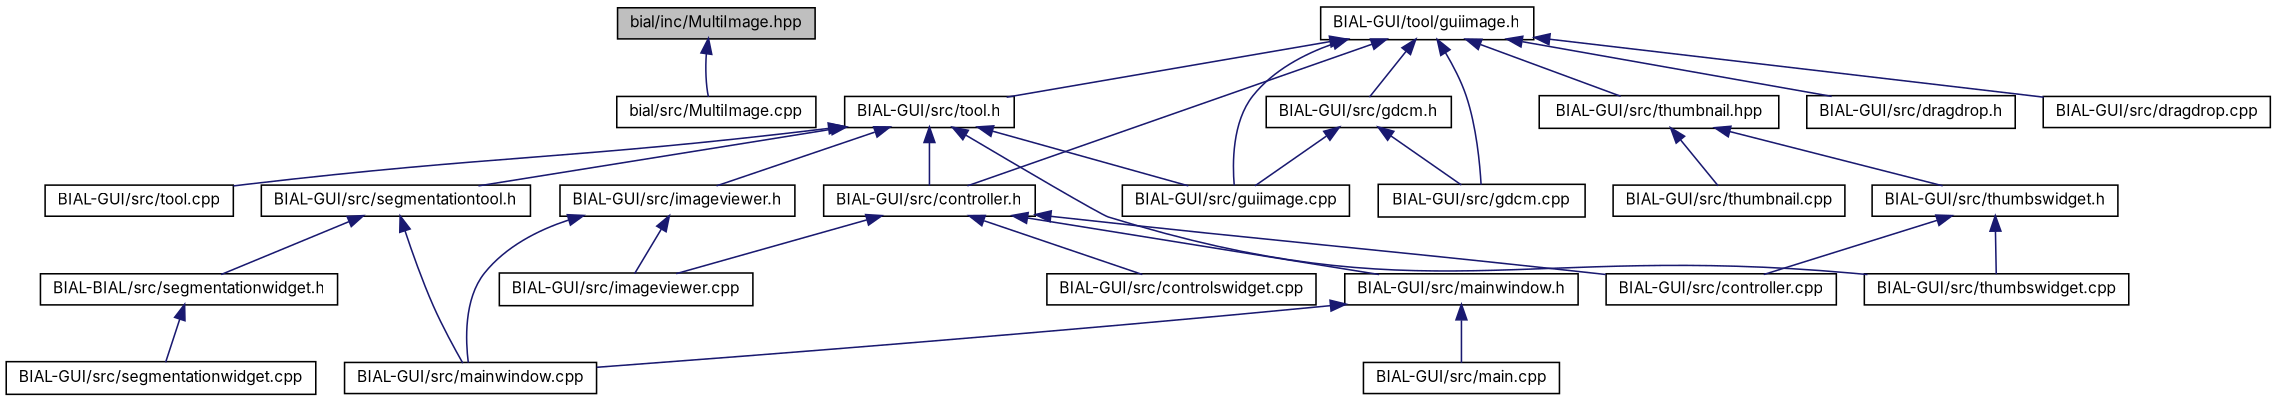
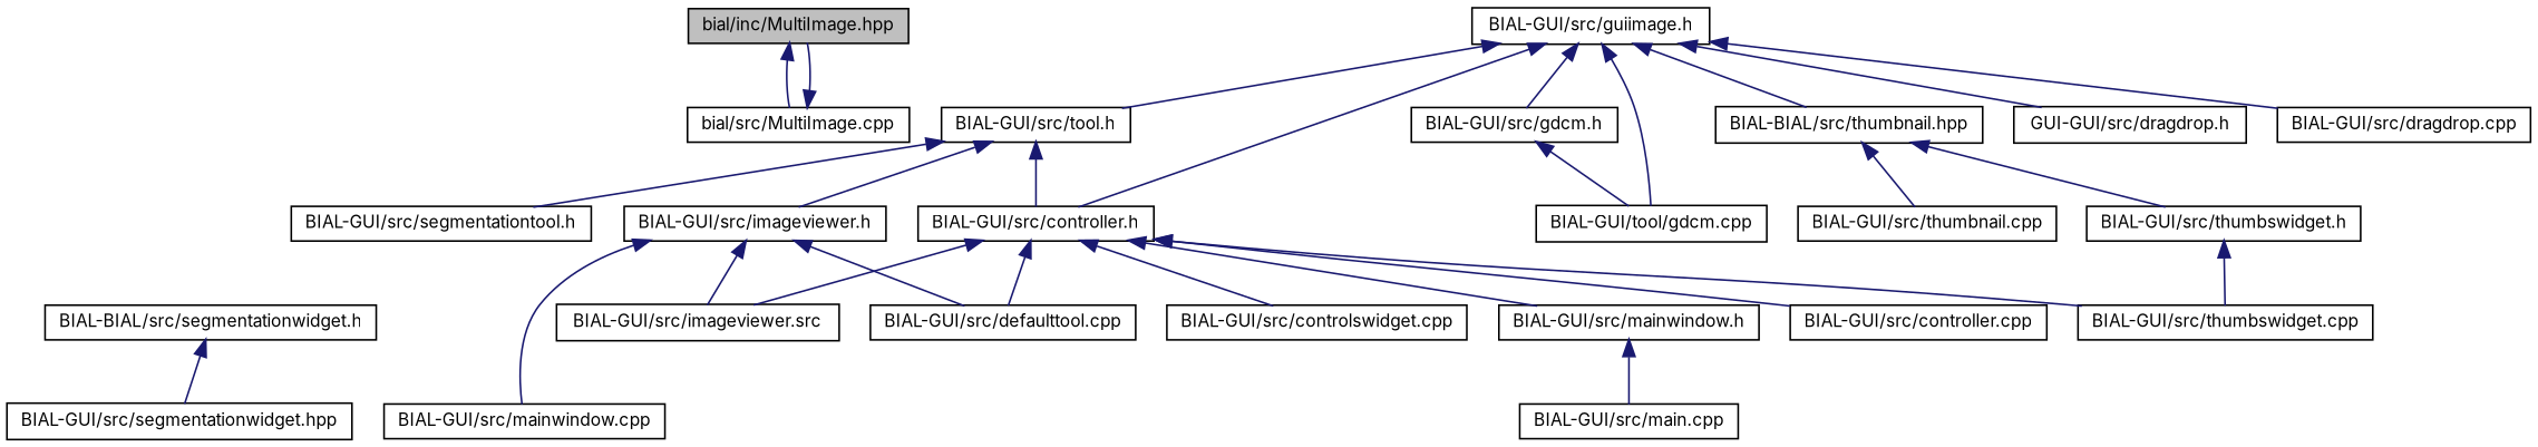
  digraph {
    fontname=Inter
    node [color=black fillcolor=white fontname=Inter fontsize=10 shape=record style=filled]
    edge [color=midnightblue dir=back fontname=Inter fontsize=10 labelfontname=Helvetica labelfontsize=10 style=solid]
    n1 [fillcolor=grey75 fontcolor=black height=0.2 label="bial/inc/MultiImage.hpp" width=0.4]
    n2 [height=0.2 label="bial/src/MultiImage.cpp" width=0.4]
-   n3 [height=0.2 label="BIAL-GUI/tool/guiimage.h" width=0.4]
+   n3 [height=0.2 label="BIAL-GUI/src/guiimage.h" width=0.4]
    n4 [height=0.2 label="BIAL-GUI/src/gdcm.h" width=0.4]
    n5 [height=0.2 label="BIAL-GUI/src/controller.h" width=0.4]
    n6 [height=0.2 label="BIAL-GUI/src/tool.h" width=0.4]
-   n7 [height=0.2 label="BIAL-GUI/src/guiimage.cpp" width=0.4]
-   n8 [height=0.2 label="BIAL-GUI/src/thumbnail.hpp" width=0.4]
-   n9 [height=0.2 label="BIAL-GUI/src/dragdrop.h" width=0.4]
+   n8 [height=0.2 label="BIAL-BIAL/src/thumbnail.hpp" width=0.4]
+   n9 [height=0.2 label="GUI-GUI/src/dragdrop.h" width=0.4]
    n10 [height=0.2 label="BIAL-GUI/src/dragdrop.cpp" width=0.4]
-   n11 [height=0.2 label="BIAL-GUI/src/gdcm.cpp" width=0.4]
+   n11 [height=0.2 label="BIAL-GUI/tool/gdcm.cpp" width=0.4]
    n12 [height=0.2 label="BIAL-GUI/src/controller.cpp" width=0.4]
    n13 [height=0.2 label="BIAL-GUI/src/controlswidget.cpp" width=0.4]
-   n15 [height=0.2 label="BIAL-GUI/src/imageviewer.cpp" width=0.4]
+   n14 [height=0.2 label="BIAL-GUI/src/defaulttool.cpp" width=0.4]
+   n15 [height=0.2 label="BIAL-GUI/src/imageviewer.src" width=0.4]
    n16 [height=0.2 label="BIAL-GUI/src/mainwindow.h" width=0.4]
    n17 [height=0.2 label="BIAL-GUI/src/thumbswidget.cpp" width=0.4]
    n18 [height=0.2 label="BIAL-GUI/src/imageviewer.h" width=0.4]
    n19 [height=0.2 label="BIAL-GUI/src/segmentationtool.h" width=0.4]
-   n20 [height=0.2 label="BIAL-GUI/src/tool.cpp" width=0.4]
    n21 [height=0.2 label="BIAL-GUI/src/thumbswidget.h" width=0.4]
    n22 [height=0.2 label="BIAL-GUI/src/thumbnail.cpp" width=0.4]
    n23 [height=0.2 label="BIAL-GUI/src/mainwindow.cpp" width=0.4]
    n24 [height=0.2 label="BIAL-GUI/src/main.cpp" width=0.4]
    n25 [height=0.2 label="BIAL-BIAL/src/segmentationwidget.h" width=0.4]
-   n26 [height=0.2 label="BIAL-GUI/src/segmentationwidget.cpp" width=0.4]
+   n26 [height=0.2 label="BIAL-GUI/src/segmentationwidget.hpp" width=0.4]
    n1 -> n2
+   n2 -> n1
    n3 -> n4
    n3 -> n5
    n3 -> n6
-   n3 -> n7
    n3 -> n8
    n3 -> n9
    n3 -> n10
    n3 -> n11
-   n4 -> n7
    n4 -> n11
    n5 -> n12
    n5 -> n13
+   n5 -> n14
    n5 -> n15
    n5 -> n16
-   n6 -> n17
+   n5 -> n17
    n6 -> n5
-   n6 -> n7
    n6 -> n18
    n6 -> n19
-   n6 -> n20
    n8 -> n21
    n8 -> n22
-   n16 -> n23
    n16 -> n24
+   n18 -> n14
    n18 -> n15
    n18 -> n23
-   n19 -> n23
-   n19 -> n25
-   n21 -> n12
    n21 -> n17
    n25 -> n26
  }
